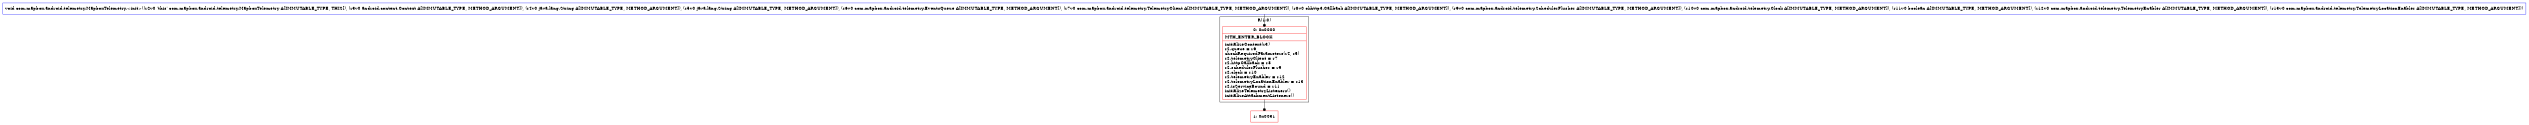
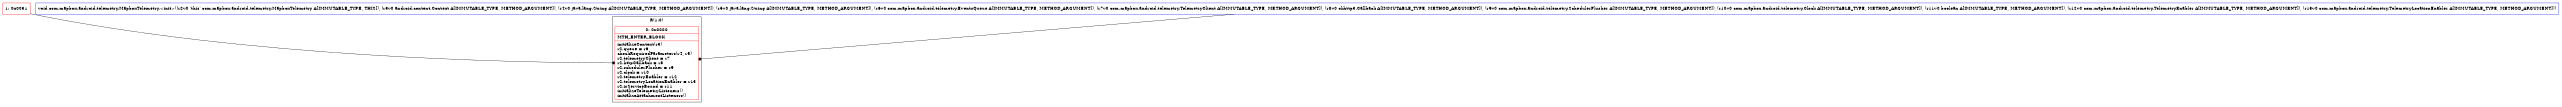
  digraph {
    node [color=red shape=record]
    edge [arrowhead=dot]
    n1 [label="{0\:\ 0x0000|MTH_ENTER_BLOCK\l|initializeContext(r3)\lr2.queue = r6\lcheckRequiredParameters(r4, r5)\lr2.telemetryClient = r7\lr2.httpCallback = r8\lr2.schedulerFlusher = r9\lr2.clock = r10\lr2.telemetryEnabler = r12\lr2.telemetryLocationEnabler = r13\lr2.isServiceBound = r11\linitializeTelemetryListeners()\linitializeAttachmentListeners()\l}"]
    n2 [label="{1\:\ 0x0031}"]
    n3 [label="{void com.mapbox.android.telemetry.MapboxTelemetry.\<init\>((r2v0 'this' com.mapbox.android.telemetry.MapboxTelemetry A[IMMUTABLE_TYPE, THIS]), (r3v0 android.content.Context A[IMMUTABLE_TYPE, METHOD_ARGUMENT]), (r4v0 java.lang.String A[IMMUTABLE_TYPE, METHOD_ARGUMENT]), (r5v0 java.lang.String A[IMMUTABLE_TYPE, METHOD_ARGUMENT]), (r6v0 com.mapbox.android.telemetry.EventsQueue A[IMMUTABLE_TYPE, METHOD_ARGUMENT]), (r7v0 com.mapbox.android.telemetry.TelemetryClient A[IMMUTABLE_TYPE, METHOD_ARGUMENT]), (r8v0 okhttp3.Callback A[IMMUTABLE_TYPE, METHOD_ARGUMENT]), (r9v0 com.mapbox.android.telemetry.SchedulerFlusher A[IMMUTABLE_TYPE, METHOD_ARGUMENT]), (r10v0 com.mapbox.android.telemetry.Clock A[IMMUTABLE_TYPE, METHOD_ARGUMENT]), (r11v0 boolean A[IMMUTABLE_TYPE, METHOD_ARGUMENT]), (r12v0 com.mapbox.android.telemetry.TelemetryEnabler A[IMMUTABLE_TYPE, METHOD_ARGUMENT]), (r13v0 com.mapbox.android.telemetry.TelemetryLocationEnabler A[IMMUTABLE_TYPE, METHOD_ARGUMENT])) }" color=blue]
    subgraph cluster_1 {
      label="R(1:0)"
      n1
    }
-   n1 -> n2
+   n2 -> n1
    n3 -> n1
  }
